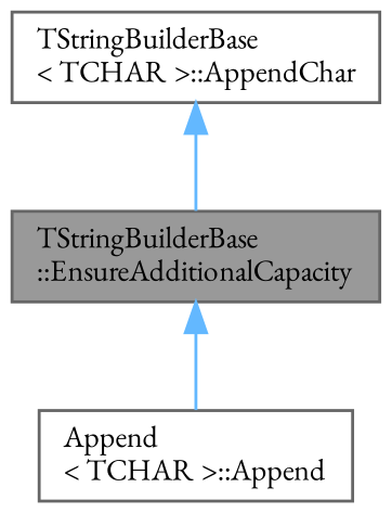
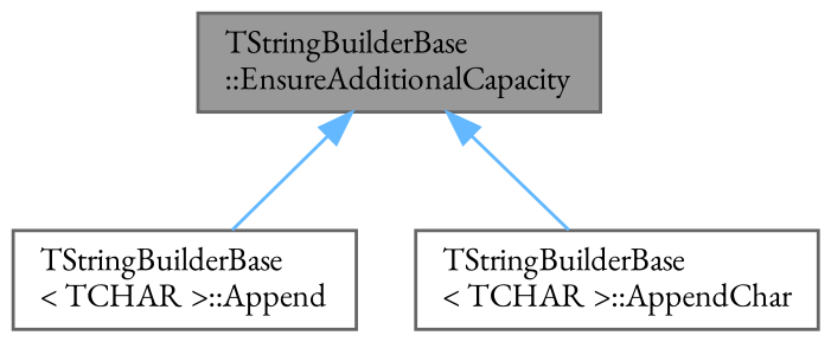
  digraph {
    fontname="EB Garamond"
    rankdir=TB
    node [color=grey40 fillcolor=white fontname="EB Garamond" fontsize=10 shape=box style=filled]
    edge [color=steelblue1 dir=back fontname="EB Garamond" fontsize=10 labelfontname=Helvetica labelfontsize=10 style=solid]
    n1 [color=gray40 fillcolor=grey60 fontcolor=black height=0.2 label="TStringBuilderBase\l::EnsureAdditionalCapacity" width=0.4]
-   n2 [height=0.2 label="Append\l\< TCHAR \>::Append" width=0.4]
+   n2 [height=0.2 label="TStringBuilderBase\l\< TCHAR \>::Append" width=0.4]
    n3 [height=0.2 label="TStringBuilderBase\l\< TCHAR \>::AppendChar" width=0.4]
    n1 -> n2
-   n3 -> n1
+   n1 -> n3
  }
